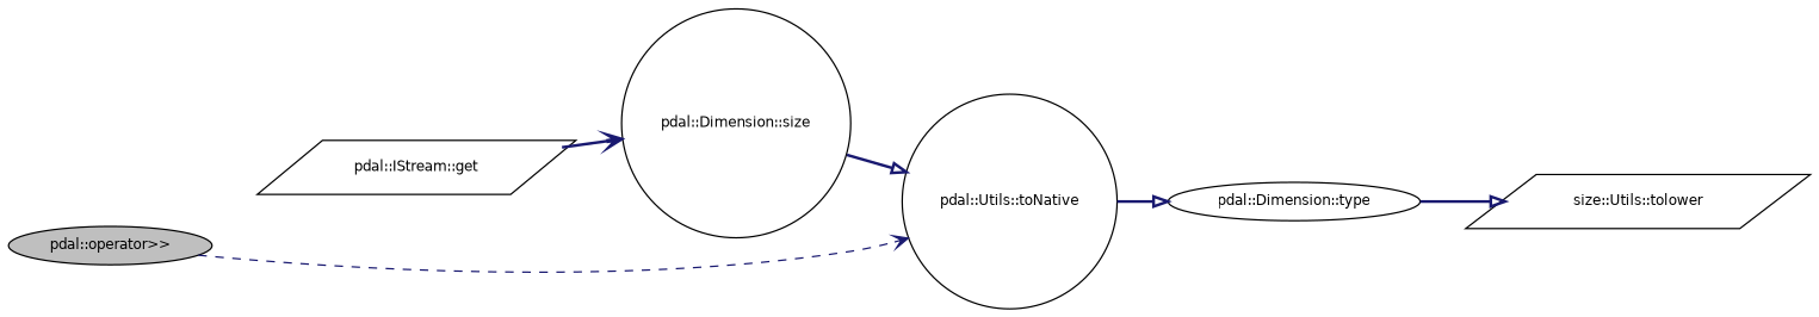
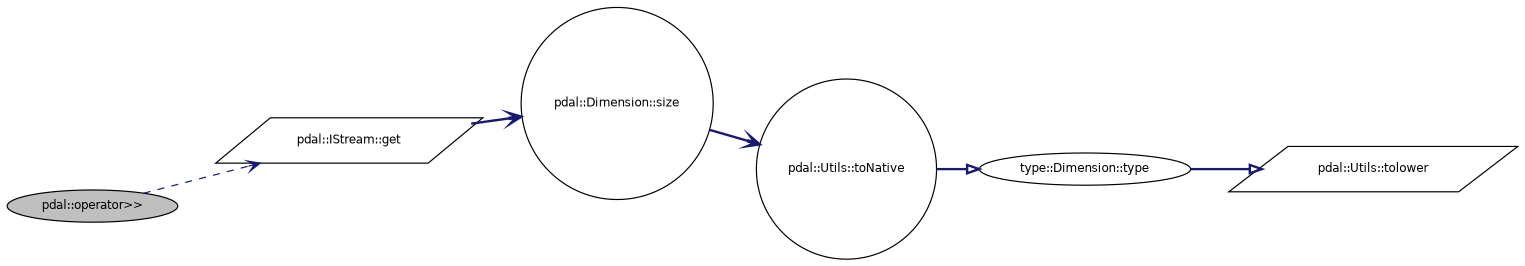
  digraph {
    rankdir=LR
    node [color=black fillcolor=white fontname=Helvetica fontsize=10 shape=ellipse style=filled]
    edge [arrowhead=onormal color=midnightblue fontname=Helvetica fontsize=10 labelfontname=Helvetica labelfontsize=10 style=bold]
    n1 [fillcolor=grey75 fontcolor=black height=0.2 label="pdal::operator\>\>" width=0.4]
    n2 [height=0.2 label="pdal::IStream::get" shape=parallelogram width=0.4]
    n3 [height=0.2 label="pdal::Dimension::size" shape=circle width=0.4]
    n4 [height=0.2 label="pdal::Utils::toNative" shape=circle width=0.4]
-   n5 [height=0.2 label="pdal::Dimension::type" width=0.4]
-   n6 [height=0.2 label="size::Utils::tolower" shape=parallelogram width=0.4]
-   n1 -> n4 [arrowhead=vee style=dashed]
+   n5 [height=0.2 label="type::Dimension::type" width=0.4]
+   n6 [height=0.2 label="pdal::Utils::tolower" shape=parallelogram width=0.4]
+   n1 -> n2 [arrowhead=vee style=dashed]
    n2 -> n3 [arrowhead=vee]
-   n3 -> n4
+   n3 -> n4 [arrowhead=vee]
    n4 -> n5
    n5 -> n6
  }
